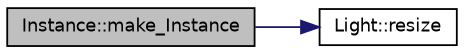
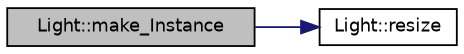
  digraph {
    rankdir=LR
    node [color=black fontname=Helvetica fontsize=10 shape=record style=filled]
-   n1 [fillcolor=grey75 fontcolor=black height=0.2 label="Instance::make_Instance" width=0.4]
+   n1 [fillcolor=grey75 fontcolor=black height=0.2 label="Light::make_Instance" width=0.4]
    n2 [fillcolor=white height=0.2 label="Light::resize" width=0.4]
    n1 -> n2 [color=midnightblue fontname=Helvetica fontsize=10 labelfontname=Helvetica labelfontsize=10 style=solid]
  }
